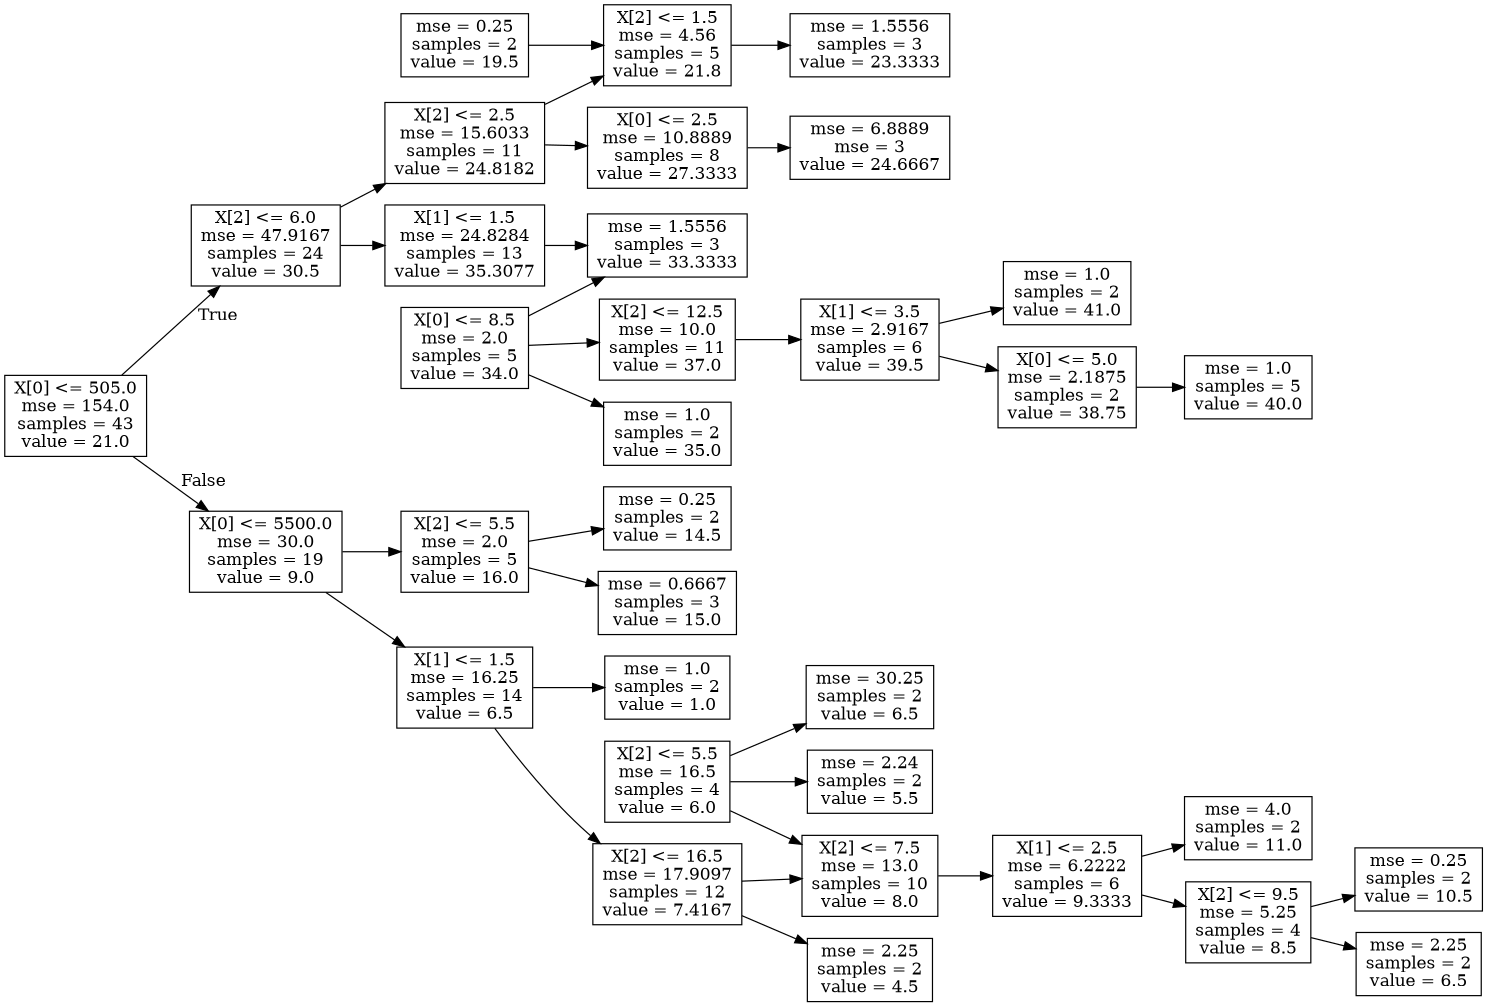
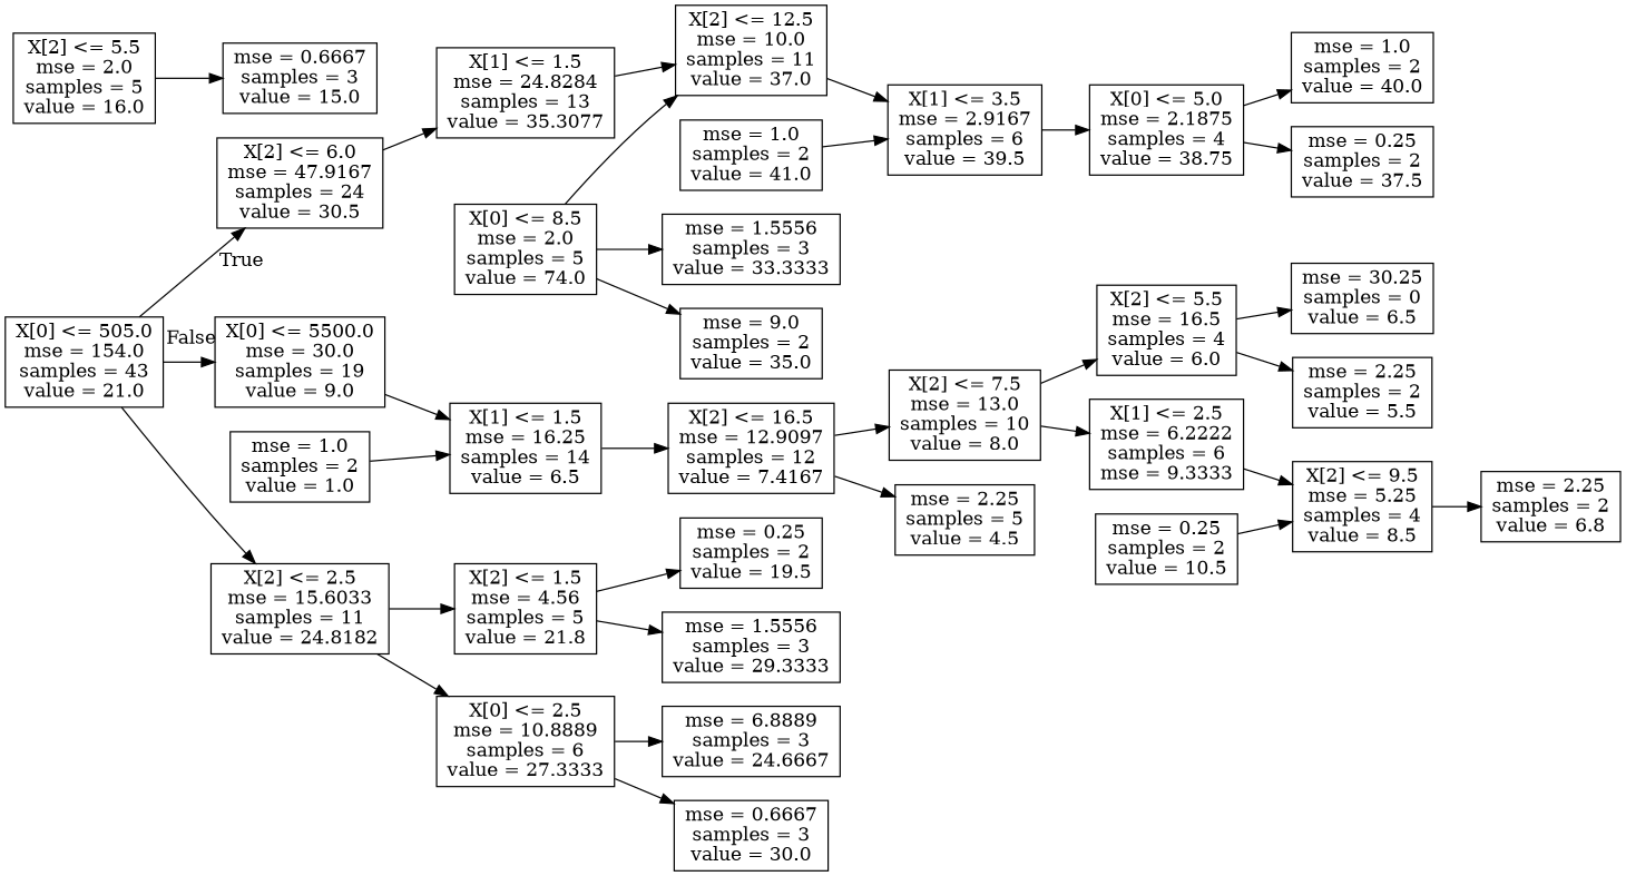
  digraph {
    rankdir=LR
    node [shape=box]
    n1 [label="X[0] <= 505.0\nmse = 154.0\nsamples = 43\nvalue = 21.0"]
    n2 [label="X[2] <= 6.0\nmse = 47.9167\nsamples = 24\nvalue = 30.5"]
    n3 [label="X[0] <= 5500.0\nmse = 30.0\nsamples = 19\nvalue = 9.0"]
    n4 [label="X[2] <= 2.5\nmse = 15.6033\nsamples = 11\nvalue = 24.8182"]
    n5 [label="X[1] <= 1.5\nmse = 24.8284\nsamples = 13\nvalue = 35.3077"]
    n6 [label="X[2] <= 5.5\nmse = 2.0\nsamples = 5\nvalue = 16.0"]
    n7 [label="X[1] <= 1.5\nmse = 16.25\nsamples = 14\nvalue = 6.5"]
    n8 [label="X[2] <= 1.5\nmse = 4.56\nsamples = 5\nvalue = 21.8"]
-   n9 [label="X[0] <= 2.5\nmse = 10.8889\nsamples = 8\nvalue = 27.3333"]
+   n9 [label="X[0] <= 2.5\nmse = 10.8889\nsamples = 6\nvalue = 27.3333"]
    n10 [label="X[2] <= 12.5\nmse = 10.0\nsamples = 11\nvalue = 37.0"]
    n11 [label="mse = 0.25\nsamples = 2\nvalue = 19.5"]
-   n12 [label="mse = 1.5556\nsamples = 3\nvalue = 23.3333"]
-   n13 [label="mse = 6.8889\nmse = 3\nvalue = 24.6667"]
+   n12 [label="mse = 1.5556\nsamples = 3\nvalue = 29.3333"]
+   n13 [label="mse = 6.8889\nsamples = 3\nvalue = 24.6667"]
+   n14 [label="mse = 0.6667\nsamples = 3\nvalue = 30.0"]
    n15 [label="X[1] <= 3.5\nmse = 2.9167\nsamples = 6\nvalue = 39.5"]
-   n16 [label="X[0] <= 8.5\nmse = 2.0\nsamples = 5\nvalue = 34.0"]
+   n16 [label="X[0] <= 8.5\nmse = 2.0\nsamples = 5\nvalue = 74.0"]
    n17 [label="mse = 1.5556\nsamples = 3\nvalue = 33.3333"]
-   n18 [label="mse = 1.0\nsamples = 2\nvalue = 35.0"]
+   n18 [label="mse = 9.0\nsamples = 2\nvalue = 35.0"]
    n19 [label="mse = 1.0\nsamples = 2\nvalue = 41.0"]
-   n20 [label="X[0] <= 5.0\nmse = 2.1875\nsamples = 2\nvalue = 38.75"]
-   n21 [label="mse = 1.0\nsamples = 5\nvalue = 40.0"]
-   n23 [label="mse = 0.25\nsamples = 2\nvalue = 14.5"]
+   n20 [label="X[0] <= 5.0\nmse = 2.1875\nsamples = 4\nvalue = 38.75"]
+   n21 [label="mse = 1.0\nsamples = 2\nvalue = 40.0"]
+   n22 [label="mse = 0.25\nsamples = 2\nvalue = 37.5"]
    n24 [label="mse = 0.6667\nsamples = 3\nvalue = 15.0"]
    n25 [label="mse = 1.0\nsamples = 2\nvalue = 1.0"]
-   n26 [label="X[2] <= 16.5\nmse = 17.9097\nsamples = 12\nvalue = 7.4167"]
+   n26 [label="X[2] <= 16.5\nmse = 12.9097\nsamples = 12\nvalue = 7.4167"]
    n27 [label="X[2] <= 7.5\nmse = 13.0\nsamples = 10\nvalue = 8.0"]
-   n28 [label="mse = 2.25\nsamples = 2\nvalue = 4.5"]
+   n28 [label="mse = 2.25\nsamples = 5\nvalue = 4.5"]
    n29 [label="X[2] <= 5.5\nmse = 16.5\nsamples = 4\nvalue = 6.0"]
-   n30 [label="X[1] <= 2.5\nmse = 6.2222\nsamples = 6\nvalue = 9.3333"]
-   n31 [label="mse = 30.25\nsamples = 2\nvalue = 6.5"]
-   n32 [label="mse = 2.24\nsamples = 2\nvalue = 5.5"]
-   n33 [label="mse = 4.0\nsamples = 2\nvalue = 11.0"]
+   n30 [label="X[1] <= 2.5\nmse = 6.2222\nsamples = 6\nmse = 9.3333"]
+   n31 [label="mse = 30.25\nsamples = 0\nvalue = 6.5"]
+   n32 [label="mse = 2.25\nsamples = 2\nvalue = 5.5"]
    n34 [label="X[2] <= 9.5\nmse = 5.25\nsamples = 4\nvalue = 8.5"]
    n35 [label="mse = 0.25\nsamples = 2\nvalue = 10.5"]
-   n36 [label="mse = 2.25\nsamples = 2\nvalue = 6.5"]
+   n36 [label="mse = 2.25\nsamples = 2\nvalue = 6.8"]
    n1 -> n2 [headlabel=True labelangle=45 labeldistance=2.5]
    n1 -> n3 [headlabel=False labelangle=-45 labeldistance=2.5]
-   n2 -> n4
+   n1 -> n4
    n2 -> n5
-   n3 -> n6
    n3 -> n7
    n4 -> n8
    n4 -> n9
-   n5 -> n17
-   n6 -> n23
+   n5 -> n10
    n6 -> n24
-   n7 -> n25
+   n25 -> n7
    n7 -> n26
-   n11 -> n8
+   n8 -> n11
    n8 -> n12
    n9 -> n13
+   n9 -> n14
    n10 -> n15
-   n15 -> n19
+   n19 -> n15
    n15 -> n20
    n16 -> n10
    n16 -> n17
    n16 -> n18
    n20 -> n21
+   n20 -> n22
    n26 -> n27
    n26 -> n28
-   n29 -> n27
+   n27 -> n29
    n27 -> n30
    n29 -> n31
    n29 -> n32
-   n30 -> n33
    n30 -> n34
-   n34 -> n35
+   n35 -> n34
    n34 -> n36
  }
